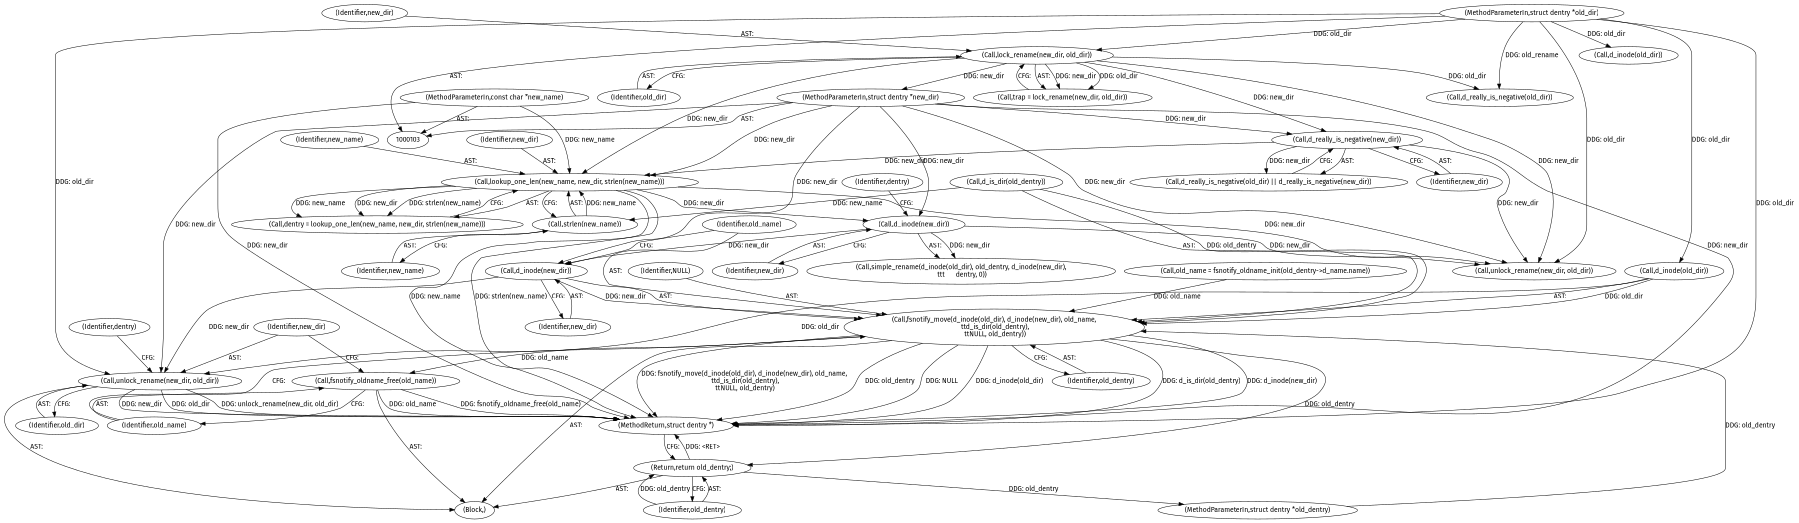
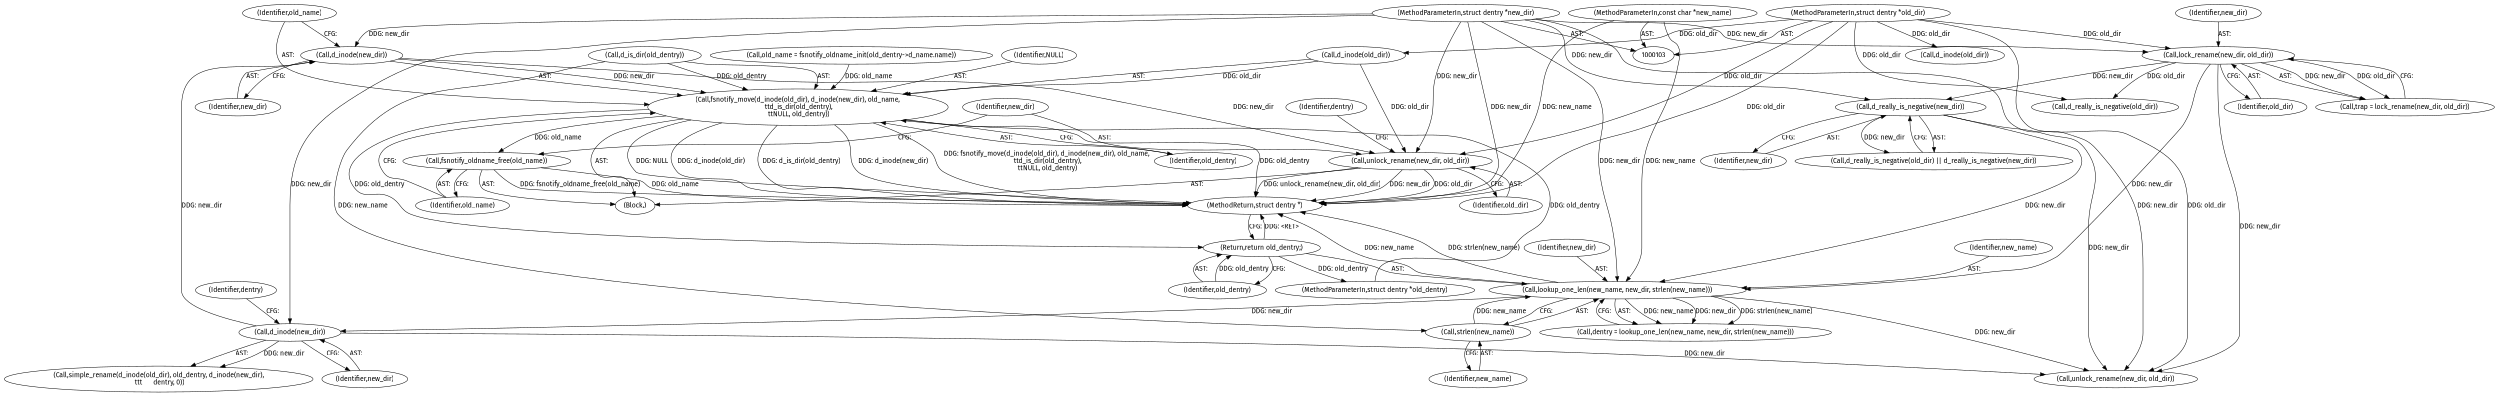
  digraph {
    fontname="Fira Sans"
    node [fontname="Fira Sans"]
    edge [fontname="Fira Sans"]
    n1 [label="(Call,d_inode(new_dir))"]
    n2 [label="(Call,fsnotify_move(d_inode(old_dir), d_inode(new_dir), old_name,\n \t\td_is_dir(old_dentry),\n \t\tNULL, old_dentry))"]
    n3 [label="(Call,unlock_rename(new_dir, old_dir))"]
    n4 [label="(Identifier,new_dir)"]
    n5 [label="(MethodReturn,struct dentry *)"]
    n6 [label="(Call,fsnotify_oldname_free(old_name))"]
    n7 [label="(Return,return old_dentry;)"]
    n8 [label="(Block,)"]
    n9 [label="(Identifier,old_dentry)"]
    n10 [label="(Identifier,old_dir)"]
    n11 [label="(Call,d_inode(new_dir))"]
    n12 [label="(Call,simple_rename(d_inode(old_dir), old_dentry, d_inode(new_dir),\n \t\t\t      dentry, 0))"]
    n13 [label="(Identifier,new_dir)"]
    n14 [label="(Call,unlock_rename(new_dir, old_dir))"]
    n15 [label="(Call,lookup_one_len(new_name, new_dir, strlen(new_name)))"]
    n16 [label="(Call,strlen(new_name))"]
    n17 [label="(Call,dentry = lookup_one_len(new_name, new_dir, strlen(new_name)))"]
    n18 [label="(Identifier,new_name)"]
    n19 [label="(MethodParameterIn,const char *new_name)"]
    1000103
    n21 [label="(Call,d_really_is_negative(new_dir))"]
    n22 [label="(Call,d_really_is_negative(old_dir) || d_really_is_negative(new_dir))"]
    n23 [label="(Identifier,new_dir)"]
    n24 [label="(Call,lock_rename(new_dir, old_dir))"]
    n25 [label="(Call,trap = lock_rename(new_dir, old_dir))"]
    n26 [label="(Identifier,old_dir)"]
    n27 [label="(Call,d_really_is_negative(old_dir))"]
    n28 [label="(MethodParameterIn,struct dentry *new_dir)"]
    n29 [label="(MethodParameterIn,struct dentry *old_dir)"]
    n30 [label="(Call,d_inode(old_dir))"]
    n31 [label="(Call,d_inode(old_dir))"]
    n32 [label="(Identifier,old_name)"]
    n33 [label="(Identifier,old_dentry)"]
    n34 [label="(MethodParameterIn,struct dentry *old_dentry)"]
    n35 [label="(Identifier,new_dir)"]
    n36 [label="(Call,old_name = fsnotify_oldname_init(old_dentry->d_name.name))"]
    n37 [label="(Identifier,new_dir)"]
    n38 [label="(Identifier,new_name)"]
    n39 [label="(Identifier,old_name)"]
    n40 [label="(Identifier,NULL)"]
    n41 [label="(Identifier,new_dir)"]
    n42 [label="(Identifier,dentry)"]
    n43 [label="(Call,d_is_dir(old_dentry))"]
    n44 [label="(Identifier,dentry)"]
    n1 -> n2 [label="AST: "]
    n1 -> n2 [label="DDG: new_dir"]
    n1 -> n3 [label="DDG: new_dir"]
    n1 -> n4 [label="CFG: "]
    n2 -> n5 [label="DDG: d_inode(old_dir)"]
    n2 -> n5 [label="DDG: d_is_dir(old_dentry)"]
    n2 -> n5 [label="DDG: d_inode(new_dir)"]
    n2 -> n5 [label="DDG: fsnotify_move(d_inode(old_dir), d_inode(new_dir), old_name,\n \t\td_is_dir(old_dentry),\n \t\tNULL, old_dentry)"]
    n2 -> n5 [label="DDG: old_dentry"]
    n2 -> n5 [label="DDG: NULL"]
    n2 -> n6 [label="DDG: old_name"]
    n2 -> n7 [label="DDG: old_dentry"]
    n2 -> n8 [label="AST: "]
    n2 -> n9 [label="CFG: "]
    n3 -> n5 [label="DDG: unlock_rename(new_dir, old_dir)"]
    n3 -> n5 [label="DDG: new_dir"]
    n3 -> n5 [label="DDG: old_dir"]
    n3 -> n8 [label="AST: "]
    n3 -> n10 [label="CFG: "]
    n4 -> n1 [label="AST: "]
    n5 -> n7 [label="CFG: "]
    n6 -> n5 [label="DDG: fsnotify_oldname_free(old_name)"]
    n6 -> n5 [label="DDG: old_name"]
    n6 -> n8 [label="AST: "]
    n6 -> n32 [label="CFG: "]
    n7 -> n5 [label="DDG: <RET>"]
-   n7 -> n8 [label="AST: "]
+   n7 -> n15 [label="AST: "]
    n7 -> n33 [label="CFG: "]
    n7 -> n34 [label="DDG: old_dentry"]
    n9 -> n2 [label="AST: "]
    n10 -> n3 [label="AST: "]
    n11 -> n1 [label="DDG: new_dir"]
    n11 -> n12 [label="AST: "]
    n11 -> n12 [label="DDG: new_dir"]
    n11 -> n13 [label="CFG: "]
    n11 -> n14 [label="DDG: new_dir"]
    n13 -> n11 [label="AST: "]
    n15 -> n5 [label="DDG: new_name"]
    n15 -> n5 [label="DDG: strlen(new_name)"]
    n15 -> n11 [label="DDG: new_dir"]
    n15 -> n14 [label="DDG: new_dir"]
    n15 -> n16 [label="CFG: "]
    n15 -> n17 [label="AST: "]
    n15 -> n17 [label="DDG: new_name"]
    n15 -> n17 [label="DDG: new_dir"]
    n15 -> n17 [label="DDG: strlen(new_name)"]
    n16 -> n15 [label="AST: "]
    n16 -> n15 [label="DDG: new_name"]
    n16 -> n18 [label="CFG: "]
    n17 -> n15 [label="CFG: "]
    n18 -> n16 [label="AST: "]
-   n19 -> n5 [label="DDG: new_dir"]
+   n19 -> n5 [label="DDG: new_name"]
    n19 -> n15 [label="DDG: new_name"]
    n19 -> 1000103 [label="AST: "]
    n21 -> n14 [label="DDG: new_dir"]
    n21 -> n15 [label="DDG: new_dir"]
    n21 -> n22 [label="AST: "]
    n21 -> n22 [label="DDG: new_dir"]
    n21 -> n23 [label="CFG: "]
    n22 -> n21 [label="CFG: "]
    n23 -> n21 [label="AST: "]
    n24 -> n14 [label="DDG: new_dir"]
    n24 -> n15 [label="DDG: new_dir"]
    n24 -> n21 [label="DDG: new_dir"]
    n24 -> n25 [label="AST: "]
    n24 -> n25 [label="DDG: new_dir"]
    n24 -> n25 [label="DDG: old_dir"]
    n24 -> n26 [label="CFG: "]
    n24 -> n27 [label="DDG: old_dir"]
    n25 -> n24 [label="CFG: "]
    n26 -> n24 [label="AST: "]
    n28 -> n1 [label="DDG: new_dir"]
    n28 -> n3 [label="DDG: new_dir"]
    n28 -> n5 [label="DDG: new_dir"]
    n28 -> n11 [label="DDG: new_dir"]
    n28 -> n14 [label="DDG: new_dir"]
    n28 -> n15 [label="DDG: new_dir"]
    n28 -> 1000103 [label="AST: "]
    n28 -> n21 [label="DDG: new_dir"]
-   n24 -> n28 [label="DDG: new_dir"]
+   n28 -> n24 [label="DDG: new_dir"]
    n29 -> n3 [label="DDG: old_dir"]
    n29 -> n5 [label="DDG: old_dir"]
    n29 -> n14 [label="DDG: old_dir"]
    n29 -> 1000103 [label="AST: "]
    n29 -> n24 [label="DDG: old_dir"]
-   n29 -> n27 [label="DDG: old_rename"]
+   n29 -> n27 [label="DDG: old_dir"]
    n29 -> n30 [label="DDG: old_dir"]
    n29 -> n31 [label="DDG: old_dir"]
    n30 -> n2 [label="AST: "]
    n30 -> n2 [label="DDG: old_dir"]
    n30 -> n3 [label="DDG: old_dir"]
    n32 -> n2 [label="CFG: "]
    n32 -> n6 [label="AST: "]
    n33 -> n7 [label="AST: "]
    n33 -> n7 [label="DDG: old_dentry"]
    n34 -> n2 [label="DDG: old_dentry"]
    n35 -> n24 [label="AST: "]
    n36 -> n2 [label="DDG: old_name"]
    n37 -> n3 [label="AST: "]
    n37 -> n6 [label="CFG: "]
    n38 -> n15 [label="AST: "]
    n39 -> n1 [label="CFG: "]
    n39 -> n2 [label="AST: "]
    n40 -> n2 [label="AST: "]
    n41 -> n15 [label="AST: "]
    n42 -> n3 [label="CFG: "]
    n43 -> n2 [label="AST: "]
    n43 -> n2 [label="DDG: old_dentry"]
    n43 -> n16 [label="DDG: new_name"]
    n44 -> n11 [label="CFG: "]
  }
